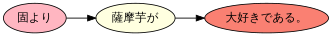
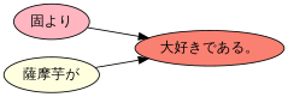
  digraph {
    fontname="Noto Sans"
    rankdir=LR
    node [fontname="Noto Sans" style=filled]
    edge [fontname="Noto Sans" style=solid]
    n1 [fillcolor=salmon label="大好きである。"]
    n2 [fillcolor=lightpink label="固より"]
    n3 [fillcolor=lightyellow label="薩摩芋が"]
-   n2 -> n3
+   n2 -> n1
    n3 -> n1
  }
